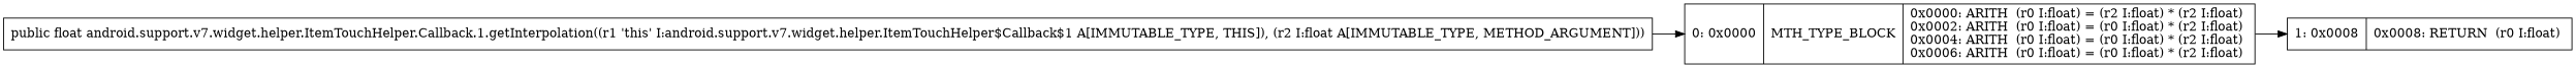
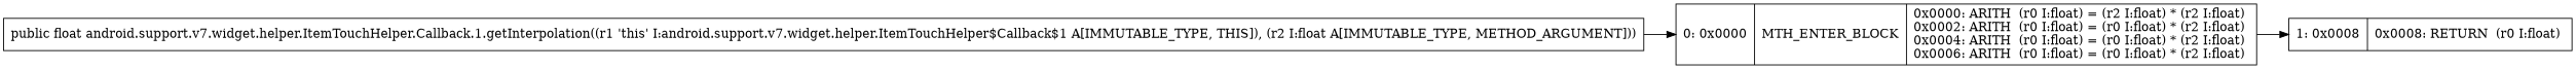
  digraph {
    rankdir=LR
    node [shape=record]
-   n1 [label="{0\:\ 0x0000|MTH_TYPE_BLOCK\l|0x0000: ARITH  (r0 I:float) = (r2 I:float) * (r2 I:float) \l0x0002: ARITH  (r0 I:float) = (r0 I:float) * (r2 I:float) \l0x0004: ARITH  (r0 I:float) = (r0 I:float) * (r2 I:float) \l0x0006: ARITH  (r0 I:float) = (r0 I:float) * (r2 I:float) \l}"]
+   n1 [label="{0\:\ 0x0000|MTH_ENTER_BLOCK\l|0x0000: ARITH  (r0 I:float) = (r2 I:float) * (r2 I:float) \l0x0002: ARITH  (r0 I:float) = (r0 I:float) * (r2 I:float) \l0x0004: ARITH  (r0 I:float) = (r0 I:float) * (r2 I:float) \l0x0006: ARITH  (r0 I:float) = (r0 I:float) * (r2 I:float) \l}"]
    n2 [label="{1\:\ 0x0008|0x0008: RETURN  (r0 I:float) \l}"]
    n3 [label="{public float android.support.v7.widget.helper.ItemTouchHelper.Callback.1.getInterpolation((r1 'this' I:android.support.v7.widget.helper.ItemTouchHelper$Callback$1 A[IMMUTABLE_TYPE, THIS]), (r2 I:float A[IMMUTABLE_TYPE, METHOD_ARGUMENT])) }"]
    n1 -> n2
    n3 -> n1
  }
